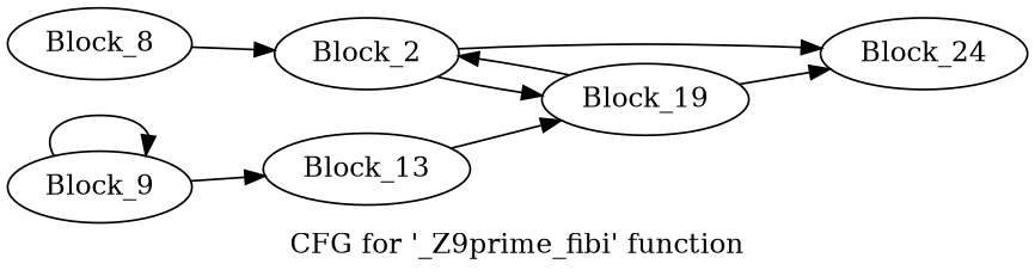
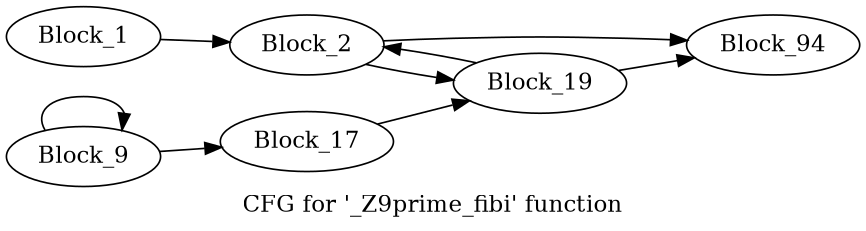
  digraph {
    label="CFG for '_Z9prime_fibi' function"
    rankdir=LR
    edge [tailport=s0]
-   n1 [label=Block_8]
+   n1 [label=Block_1]
    n2 [label=Block_2]
    n3 [label=Block_19]
-   n4 [label=Block_24]
+   n4 [label=Block_94]
    n5 [label=Block_9]
-   n6 [label=Block_13]
+   n6 [label=Block_17]
    n1 -> n2
    n2 -> n3
    n2 -> n4 [tailport=s1]
    n3 -> n2 [tailport=s1]
    n3 -> n4
    n5 -> n5 [tailport=s1]
    n5 -> n6
    n6 -> n3
  }
